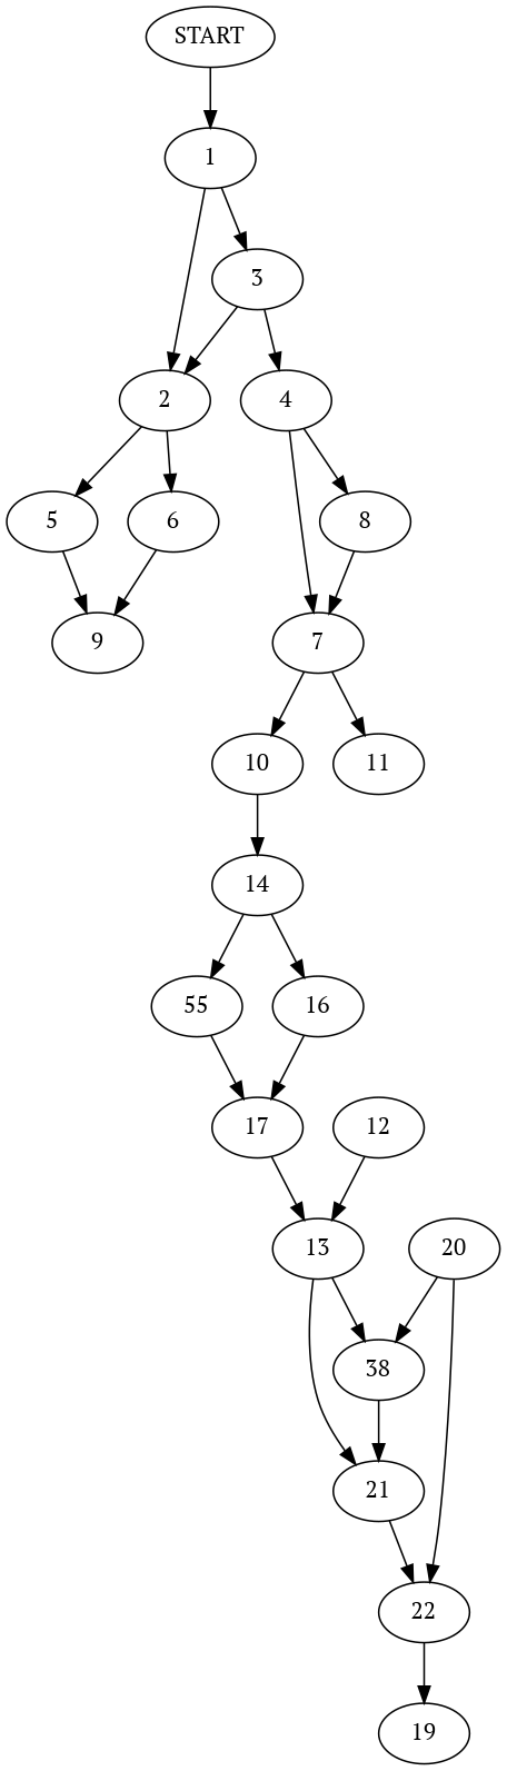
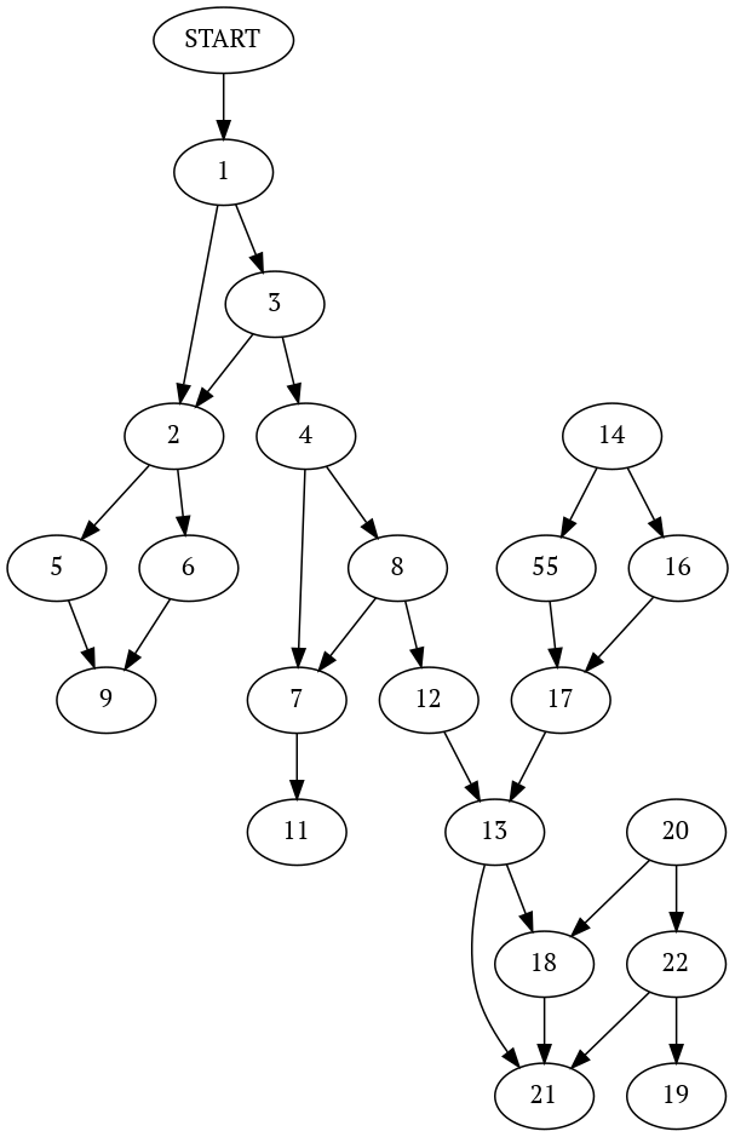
  digraph {
    fontname="PT Serif"
    node [fontname="PT Serif"]
    edge [fontname="PT Serif"]
    n1 [label=START]
    1
    2
    3
    5
    6
    4
    9
    7
    8
-   10
    11
    12
    14
    13
    n16 [label=55]
    16
-   18 [label=38]
+   18
    21
    17
    20
    22
    19
    n1 -> 1
    1 -> 2
    1 -> 3
    2 -> 5
    2 -> 6
    3 -> 2
    3 -> 4
    5 -> 9
    6 -> 9
    4 -> 7
    4 -> 8
-   7 -> 10
    7 -> 11
    8 -> 7
-   10 -> 14
+   8 -> 12
    12 -> 13
    14 -> n16
    14 -> 16
    13 -> 18
    13 -> 21
    n16 -> 17
    16 -> 17
    18 -> 21
-   21 -> 22
+   22 -> 21
    17 -> 13
    20 -> 18
    20 -> 22
    22 -> 19
  }
